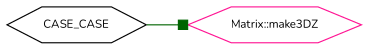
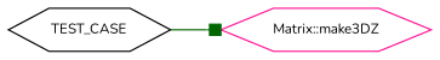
  digraph {
    rankdir=LR
    fontname=Nunito
    node [fillcolor=white fontname=Nunito fontsize=10 shape=hexagon style=filled]
-   n1 [color=black fontcolor=black height=0.2 label=CASE_CASE width=0.4]
+   n1 [color=black fontcolor=black height=0.2 label=TEST_CASE width=0.4]
    n2 [color=deeppink height=0.2 label="Matrix::make3DZ" width=0.4]
    n1 -> n2 [color=darkgreen fontname=Nunito fontsize=10 labelfontname=Helvetica labelfontsize=10 style=solid arrowhead=box]
  }
